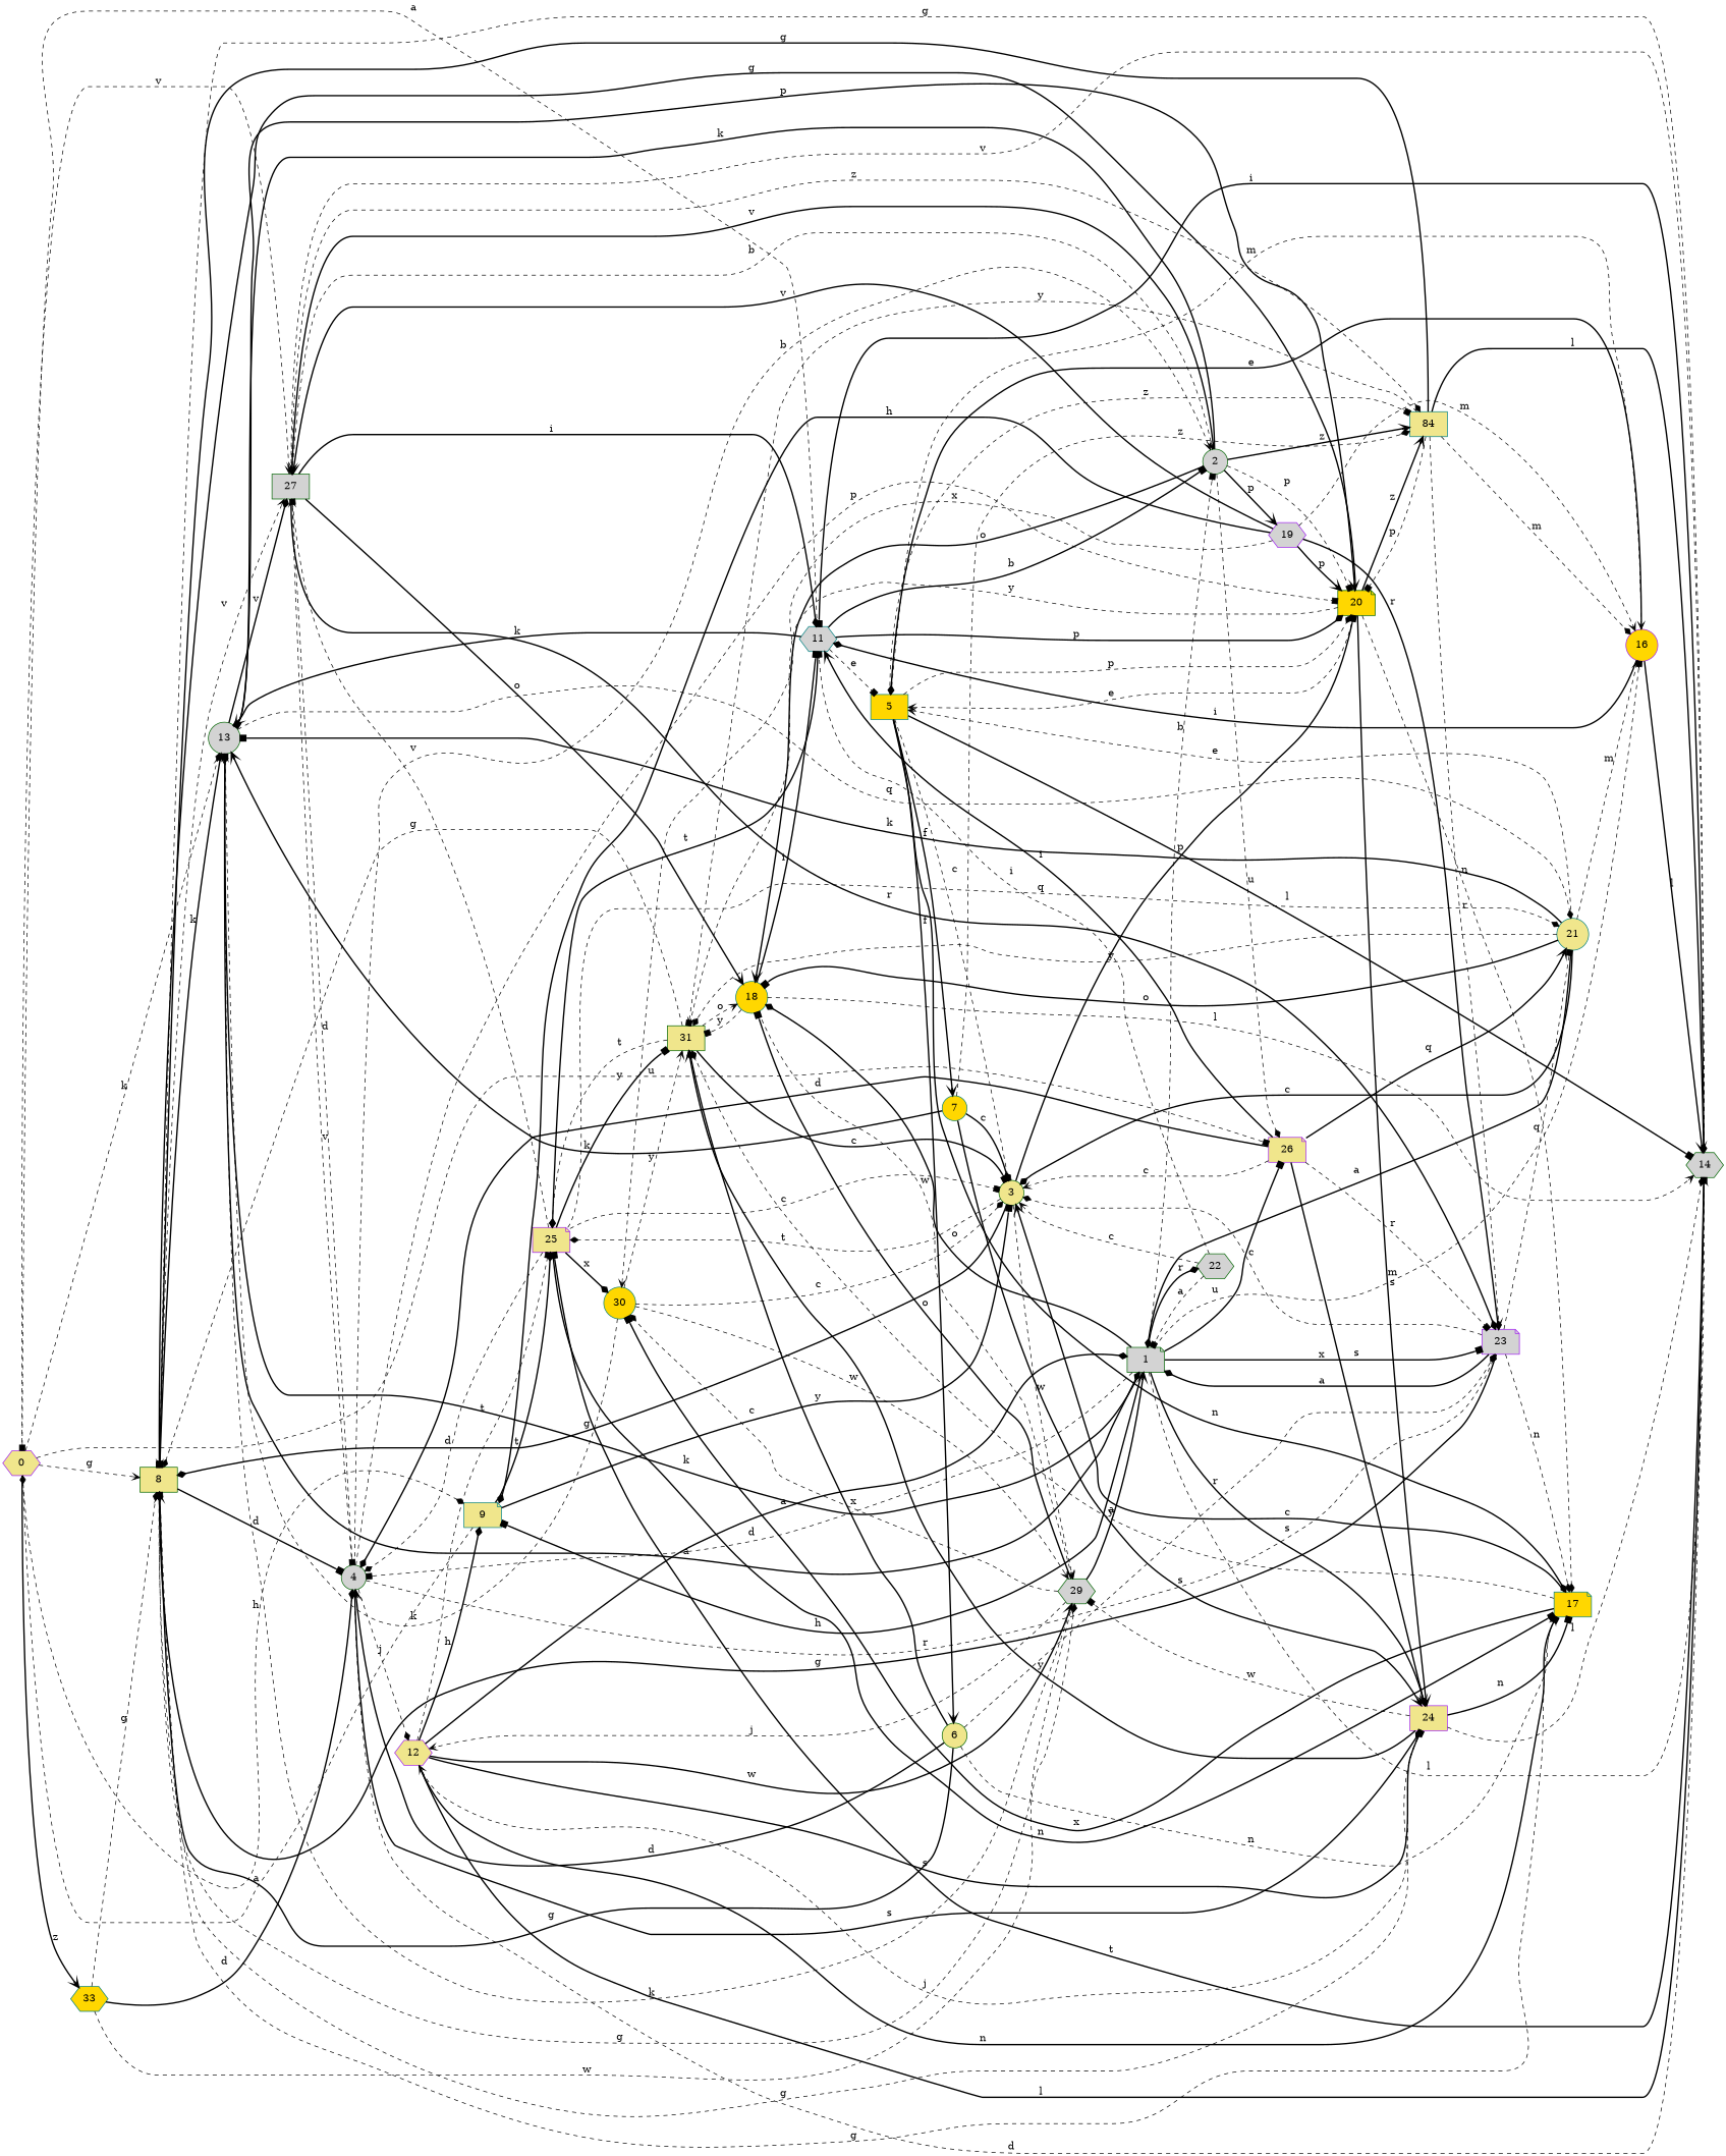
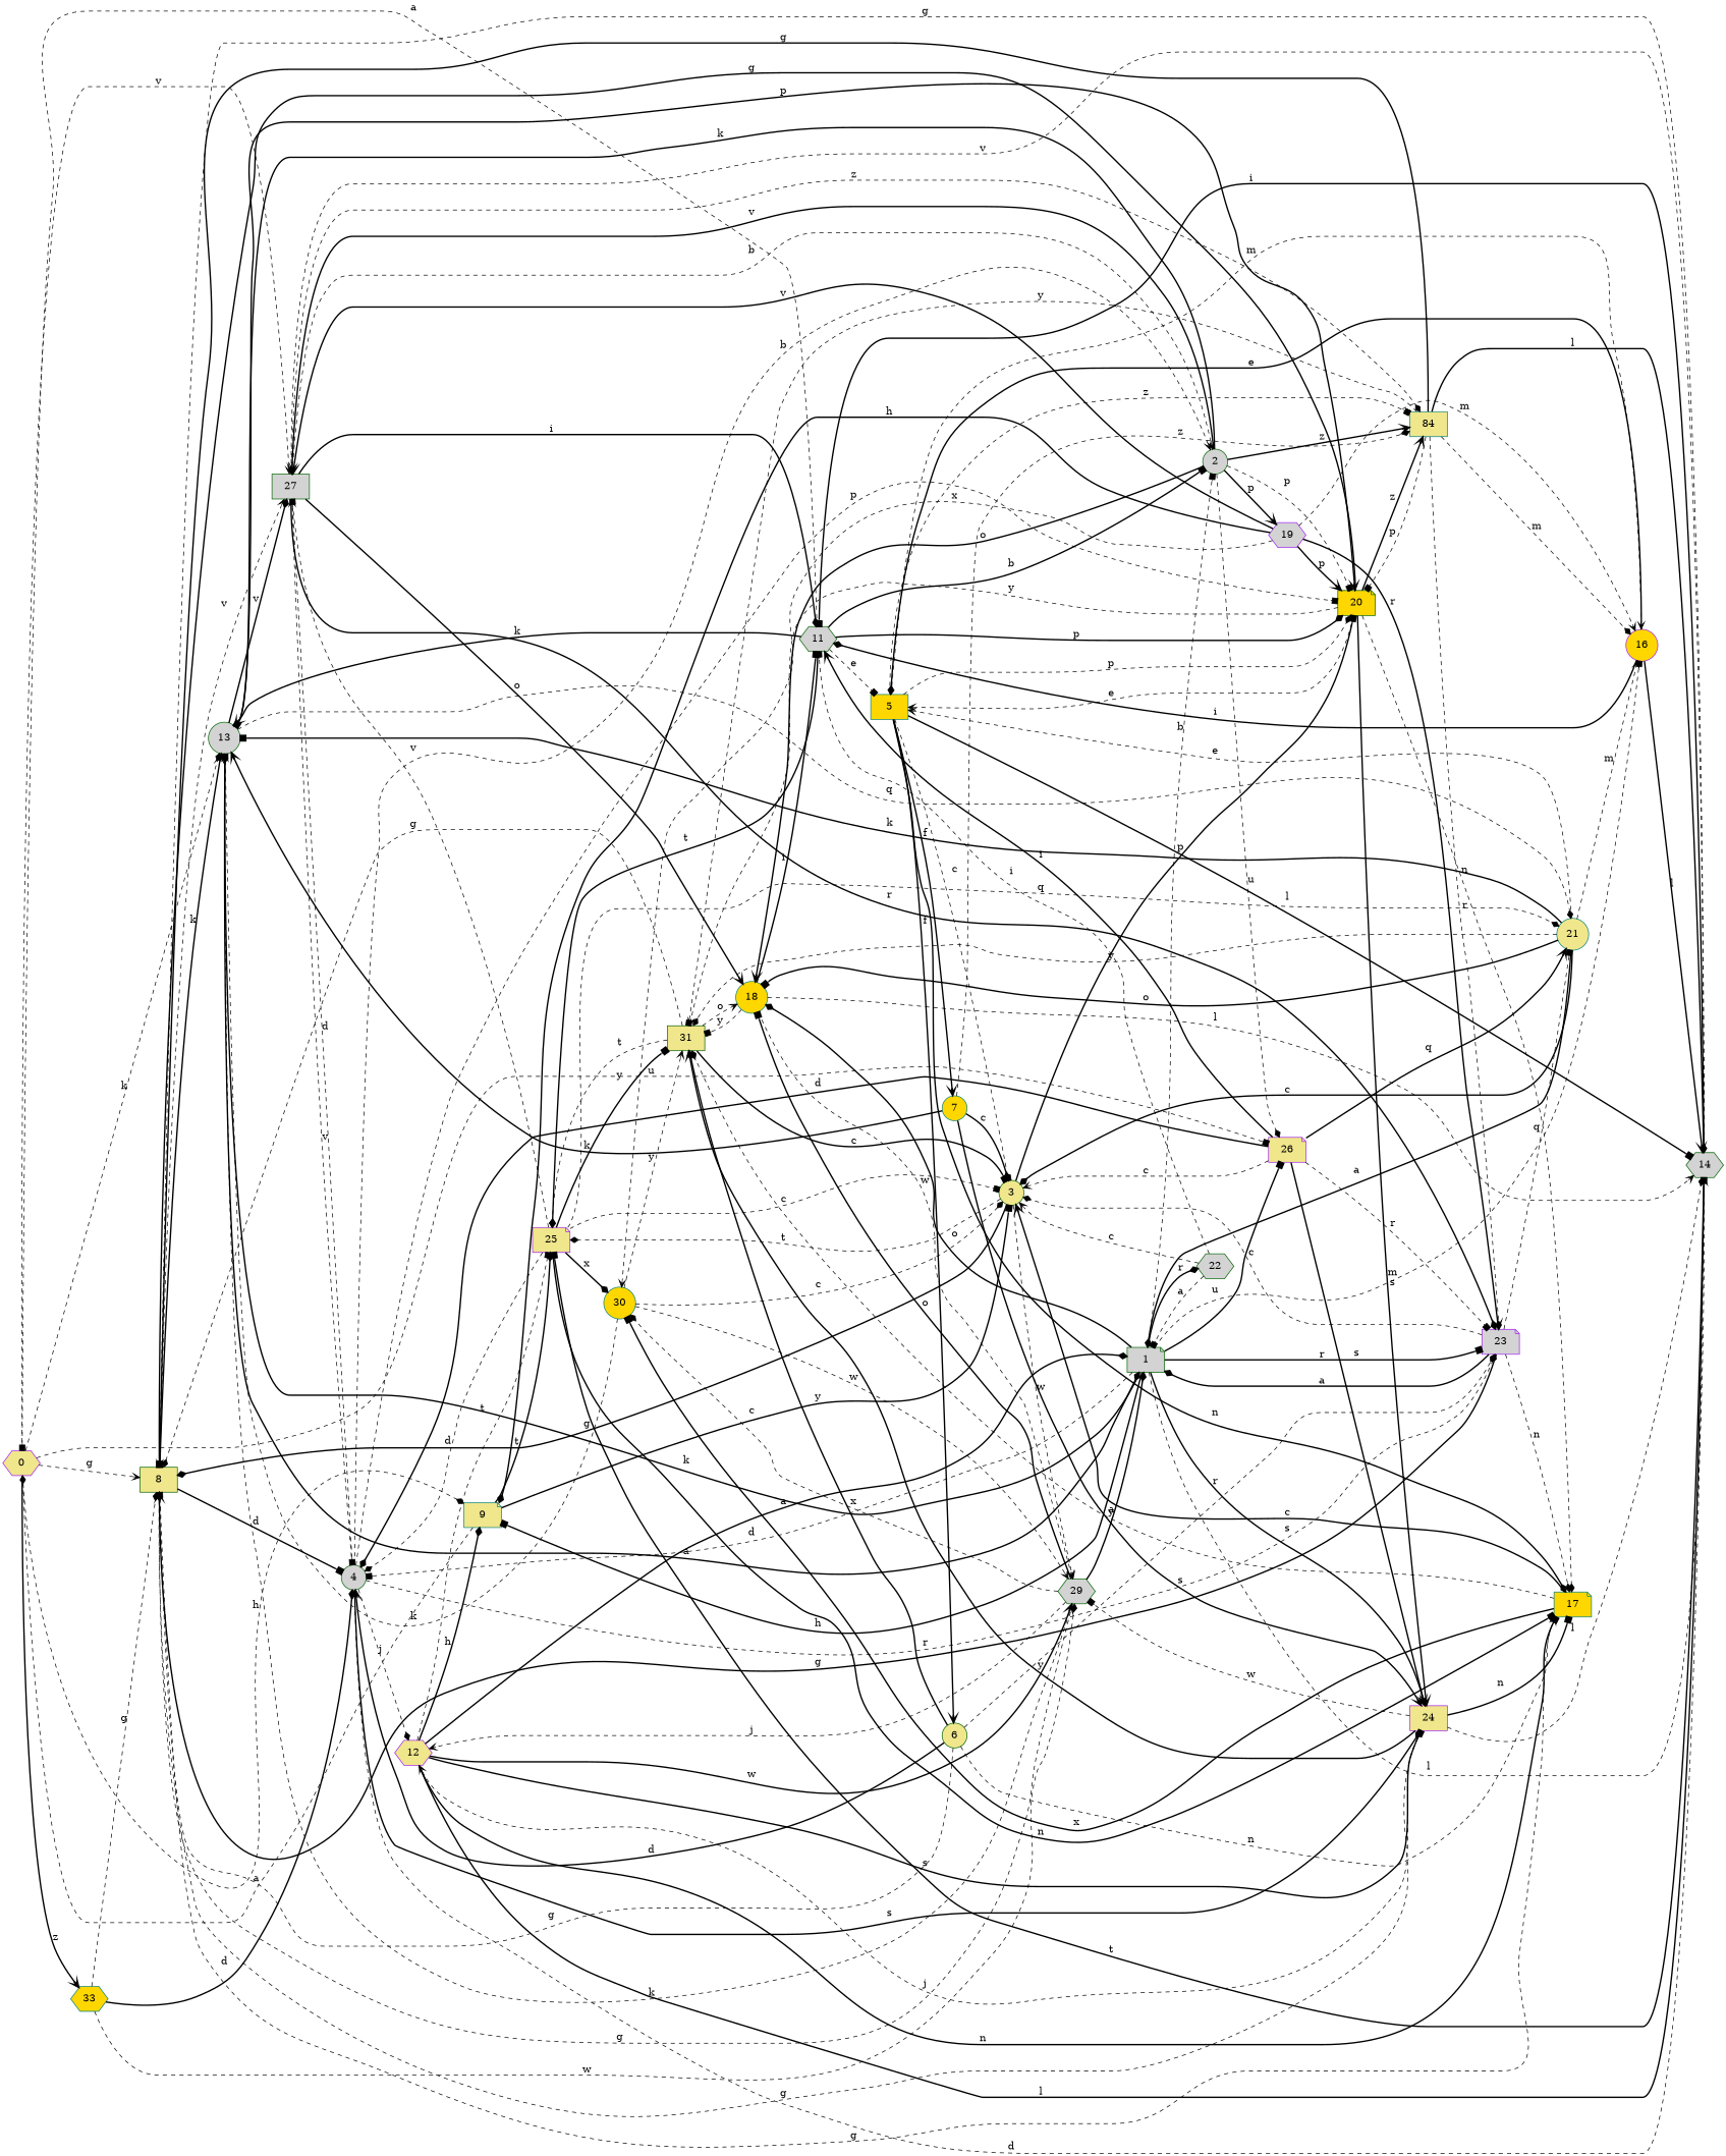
  strict digraph {
    rankdir=LR
    node [color=darkgreen fillcolor=khaki shape=circle style=filled]
    edge [arrowhead=diamond style=dashed]
    0 [color=purple shape=hexagon]
    8 [shape=box]
    9 [color=teal shape=note]
    13 [fillcolor=lightgrey]
    26 [color=purple shape=note]
    27 [fillcolor=lightgrey shape=box]
    33 [color=teal fillcolor=gold shape=hexagon]
    4 [fillcolor=lightgrey]
    3
    25 [color=purple shape=note]
    1 [fillcolor=lightgrey shape=note]
    20 [fillcolor=gold shape=note]
    21 [color=teal]
    23 [color=purple fillcolor=lightgrey shape=note]
    24 [color=purple shape=box]
-   11 [color=teal fillcolor=lightgrey shape=hexagon]
+   11 [fillcolor=lightgrey shape=hexagon]
    2 [fillcolor=lightgrey]
    18 [color=teal fillcolor=gold]
    n19 [color=teal label=84 shape=box]
    29 [fillcolor=lightgrey shape=hexagon]
    14 [fillcolor=lightgrey shape=hexagon]
    16 [color=purple fillcolor=gold]
    22 [fillcolor=lightgrey shape=hexagon]
    19 [color=purple fillcolor=lightgrey shape=hexagon]
    12 [color=purple shape=hexagon]
    5 [color=teal fillcolor=gold shape=box]
    31 [shape=box]
    17 [color=teal fillcolor=gold shape=note]
    30 [color=teal fillcolor=gold]
    6
    7 [color=teal fillcolor=gold]
    0 -> 8 [arrowhead=vee label=g]
    0 -> 9 [label=h]
    0 -> 13 [label=k]
    0 -> 26 [arrowhead=box label=u]
    0 -> 27 [arrowhead=vee label=v]
    0 -> 33 [arrowhead=vee label=z style=bold]
    8 -> 13 [arrowhead=vee label=k style=bold]
    8 -> 27 [arrowhead=vee label=v]
    8 -> 4 [arrowhead=box label=d style=bold]
    9 -> 0 [label=a]
    9 -> 3 [arrowhead=box label=c style=bold]
    9 -> 25 [label=t style=bold]
    13 -> 27 [label=v style=bold]
    13 -> 1 [label=a style=bold]
    13 -> 20 [arrowhead=vee label=p style=bold]
    13 -> 21 [label=q]
    26 -> 4 [label=d style=bold]
    26 -> 3 [arrowhead=vee label=c]
    26 -> 21 [arrowhead=vee label=q style=bold]
    26 -> 23 [arrowhead=box label=r]
    26 -> 24 [arrowhead=vee label=s style=bold]
    26 -> 11 [arrowhead=vee label=i style=bold]
    27 -> 4 [arrowhead=box label=d]
    27 -> 23 [label=r style=bold]
    27 -> 11 [label=i style=bold]
    27 -> 2 [arrowhead=vee label=b]
    27 -> 18 [arrowhead=vee label=o style=bold]
    27 -> n19 [label=z]
    33 -> 8 [label=g]
    33 -> 4 [label=d style=bold]
    33 -> 29 [label=w]
    4 -> 27 [arrowhead=vee label=v]
    4 -> 20 [arrowhead=box label=p]
    4 -> 23 [label=r]
    4 -> 24 [label=s style=bold]
    4 -> 2 [arrowhead=vee label=b]
    4 -> 12 [label=j]
    3 -> 8 [label=g style=bold]
    3 -> 25 [label=t]
    3 -> 20 [arrowhead=box label=p style=bold]
    3 -> 29 [arrowhead=vee label=w]
    25 -> 27 [arrowhead=box label=v]
    25 -> 4 [label=d]
    25 -> 3 [arrowhead=box label=c]
    25 -> 21 [label=q]
    25 -> 31 [arrowhead=box label=y style=bold]
    25 -> 17 [arrowhead=box label=n style=bold]
    25 -> 30 [label=x style=bold]
    1 -> 9 [arrowhead=box label=h style=bold]
    1 -> 13 [arrowhead=box label=k style=bold]
    1 -> 26 [arrowhead=box label=u style=bold]
    1 -> 4 [arrowhead=box label=d]
-   1 -> 23 [arrowhead=box label=x style=bold]
+   1 -> 23 [arrowhead=box label=r style=bold]
    1 -> 24 [label=s style=bold]
    1 -> 2 [arrowhead=box label=b]
    1 -> 18 [label=o style=bold]
    1 -> 14 [arrowhead=vee label=l]
    1 -> 16 [arrowhead=box label=m]
    1 -> 22 [label=r style=bold]
    20 -> 8 [arrowhead=box label=g style=bold]
    20 -> 24 [arrowhead=vee label=s style=bold]
    20 -> n19 [arrowhead=vee label=z style=bold]
    20 -> 5 [arrowhead=vee label=e]
    20 -> 31 [arrowhead=vee label=y]
    20 -> 17 [label=n]
    21 -> 13 [arrowhead=box label=k style=bold]
    21 -> 3 [label=c style=bold]
    21 -> 1 [label=a style=bold]
    21 -> 18 [arrowhead=box label=o style=bold]
    21 -> 16 [arrowhead=vee label=m]
    21 -> 5 [arrowhead=vee label=e]
    21 -> 31 [label=y]
    23 -> 8 [arrowhead=vee label=g style=bold]
    23 -> 3 [label=c]
    23 -> 1 [label=a style=bold]
    23 -> 21 [arrowhead=box label=q]
    23 -> 17 [label=n]
    24 -> 8 [label=g]
    24 -> 29 [arrowhead=box label=w]
    24 -> 14 [label=l]
    24 -> 12 [arrowhead=vee label=j]
    24 -> 31 [arrowhead=vee label=y style=bold]
    24 -> 17 [arrowhead=box label=n style=bold]
    11 -> 0 [arrowhead=box label=a]
    11 -> 13 [arrowhead=vee label=k style=bold]
    11 -> 25 [label=t style=bold]
    11 -> 20 [label=p style=bold]
    11 -> 2 [arrowhead=box label=b style=bold]
    11 -> 5 [arrowhead=box label=e]
    2 -> 13 [arrowhead=box label=k style=bold]
    2 -> 26 [label=u]
    2 -> 27 [arrowhead=vee label=v style=bold]
    2 -> 20 [arrowhead=box label=p]
    2 -> 18 [arrowhead=vee label=o style=bold]
    2 -> n19 [arrowhead=vee label=z style=bold]
    2 -> 19 [arrowhead=vee label=p style=bold]
    18 -> 11 [arrowhead=box label=i style=bold]
    18 -> 29 [arrowhead=vee label=w]
    18 -> 14 [arrowhead=vee label=l]
    18 -> 31 [arrowhead=box label=y]
    n19 -> 8 [arrowhead=box label=g style=bold]
    n19 -> 20 [arrowhead=box label=p]
    n19 -> 23 [label=r]
    n19 -> 14 [label=l style=bold]
    n19 -> 16 [label=m]
    n19 -> 31 [arrowhead=box label=y]
    29 -> 8 [arrowhead=box label=g]
    29 -> 13 [arrowhead=vee label=k]
-   29 -> 1 [arrowhead=vee label=a style=bold]
+   29 -> 1 [label=a style=bold]
    29 -> 18 [arrowhead=box label=o style=bold]
    29 -> 12 [arrowhead=vee label=j]
    29 -> 30 [label=x]
    14 -> 8 [arrowhead=vee label=g]
    14 -> 27 [arrowhead=vee label=v]
    14 -> 4 [arrowhead=vee label=d]
    14 -> 25 [arrowhead=box label=t style=bold]
    14 -> 11 [arrowhead=box label=i style=bold]
    16 -> 11 [label=i style=bold]
    16 -> 14 [arrowhead=vee label=l style=bold]
    16 -> 5 [label=e style=bold]
    22 -> 3 [arrowhead=vee label=c]
    22 -> 1 [arrowhead=box label=a]
    22 -> 11 [arrowhead=box label=i]
    19 -> 9 [label=h style=bold]
    19 -> 27 [arrowhead=vee label=v style=bold]
    19 -> 20 [arrowhead=vee label=p style=bold]
    19 -> 23 [arrowhead=vee label=r style=bold]
    19 -> 16 [arrowhead=vee label=m]
    19 -> 30 [arrowhead=vee label=x]
    12 -> 9 [label=h style=bold]
    12 -> 25 [arrowhead=box label=t]
    12 -> 1 [label=a style=bold]
    12 -> 24 [arrowhead=box label=s style=bold]
    12 -> 29 [arrowhead=vee label=w style=bold]
    12 -> 14 [arrowhead=box label=l style=bold]
    12 -> 17 [arrowhead=box label=n style=bold]
    5 -> 3 [arrowhead=box label=c]
    5 -> 20 [label=p]
    5 -> n19 [arrowhead=box label=z]
    5 -> 14 [arrowhead=box label=l style=bold]
    5 -> 16 [arrowhead=vee label=m]
    5 -> 17 [label=n style=bold]
    5 -> 6 [arrowhead=vee label=f style=bold]
    5 -> 7 [arrowhead=vee label=f style=bold]
    31 -> 8 [label=g]
    31 -> 3 [arrowhead=box label=c style=bold]
    31 -> 25 [label=t]
    31 -> 18 [arrowhead=vee label=o]
    17 -> 8 [arrowhead=box label=g]
    17 -> 3 [arrowhead=vee label=c style=bold]
    17 -> 31 [label=y]
    17 -> 30 [arrowhead=box label=x style=bold]
    30 -> 13 [label=k]
    30 -> 3 [label=c]
    30 -> 29 [arrowhead=vee label=w]
    30 -> 31 [arrowhead=vee label=y]
-   6 -> 8 [label=g style=bold]
+   6 -> 8 [label=g]
    6 -> 4 [arrowhead=vee label=d style=bold]
    6 -> 23 [label=r]
    6 -> 31 [label=y style=bold]
    6 -> 17 [arrowhead=vee label=n]
    7 -> 13 [arrowhead=vee label=k style=bold]
    7 -> 3 [label=c style=bold]
    7 -> 24 [arrowhead=vee label=s style=bold]
    7 -> n19 [label=z]
  }
